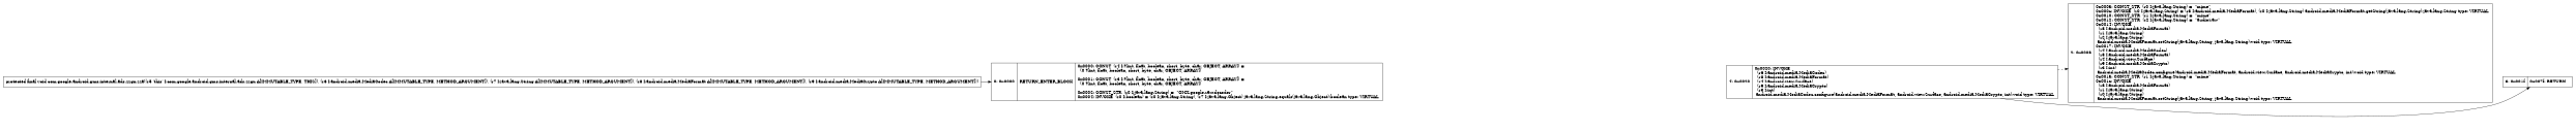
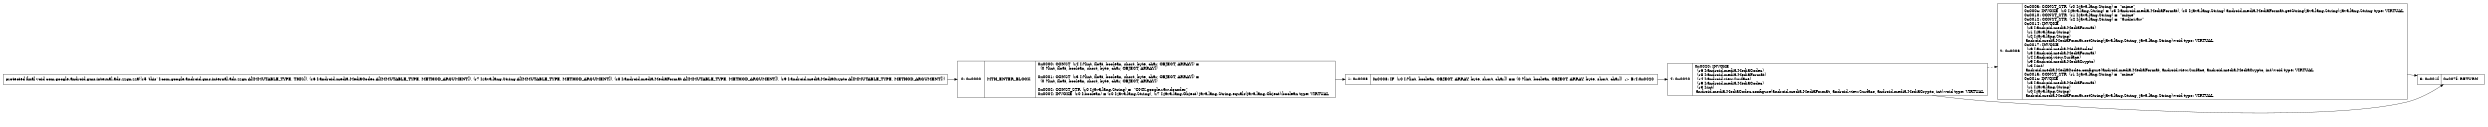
  digraph {
    rankdir=LR
    node [shape=record]
-   n1 [label="{0\:\ 0x0000|RETURN_ENTER_BLOCK\l|0x0000: CONST  (r4 I:?[int, float, boolean, short, byte, char, OBJECT, ARRAY]) = \l  (0 ?[int, float, boolean, short, byte, char, OBJECT, ARRAY])\l \l0x0001: CONST  (r3 I:?[int, float, boolean, short, byte, char, OBJECT, ARRAY]) = \l  (0 ?[int, float, boolean, short, byte, char, OBJECT, ARRAY])\l \l0x0002: CONST_STR  (r0 I:java.lang.String) =  \"OMX.google.raw.decoder\" \l0x0004: INVOKE  (r0 I:boolean) = (r0 I:java.lang.String), (r7 I:java.lang.Object) java.lang.String.equals(java.lang.Object):boolean type: VIRTUAL \l}"]
-   n3 [label="{4\:\ 0x0020|0x0020: INVOKE  \l  (r6 I:android.media.MediaCodec)\l  (r8 I:android.media.MediaFormat)\l  (r4 I:android.view.Surface)\l  (r9 I:android.media.MediaCrypto)\l  (r3 I:int)\l android.media.MediaCodec.configure(android.media.MediaFormat, android.view.Surface, android.media.MediaCrypto, int):void type: VIRTUAL \l}"]
-   n4 [label="{2\:\ 0x000a|0x000a: CONST_STR  (r0 I:java.lang.String) =  \"mime\" \l0x000c: INVOKE  (r0 I:java.lang.String) = (r8 I:android.media.MediaFormat), (r0 I:java.lang.String) android.media.MediaFormat.getString(java.lang.String):java.lang.String type: VIRTUAL \l0x0010: CONST_STR  (r1 I:java.lang.String) =  \"mime\" \l0x0012: CONST_STR  (r2 I:java.lang.String) =  \"audio\/raw\" \l0x0014: INVOKE  \l  (r8 I:android.media.MediaFormat)\l  (r1 I:java.lang.String)\l  (r2 I:java.lang.String)\l android.media.MediaFormat.setString(java.lang.String, java.lang.String):void type: VIRTUAL \l0x0017: INVOKE  \l  (r4 I:android.media.MediaCodec)\l  (r8 I:android.media.MediaFormat)\l  (r4 I:android.view.Surface)\l  (r9 I:android.media.MediaCrypto)\l  (r3 I:int)\l android.media.MediaCodec.configure(android.media.MediaFormat, android.view.Surface, android.media.MediaCrypto, int):void type: VIRTUAL \l0x001a: CONST_STR  (r1 I:java.lang.String) =  \"mime\" \l0x001c: INVOKE  \l  (r8 I:android.media.MediaFormat)\l  (r1 I:java.lang.String)\l  (r0 I:java.lang.String)\l android.media.MediaFormat.setString(java.lang.String, java.lang.String):void type: VIRTUAL \l}"]
+   n1 [label="{0\:\ 0x0000|MTH_ENTER_BLOCK\l|0x0000: CONST  (r4 I:?[int, float, boolean, short, byte, char, OBJECT, ARRAY]) = \l  (0 ?[int, float, boolean, short, byte, char, OBJECT, ARRAY])\l \l0x0001: CONST  (r3 I:?[int, float, boolean, short, byte, char, OBJECT, ARRAY]) = \l  (0 ?[int, float, boolean, short, byte, char, OBJECT, ARRAY])\l \l0x0002: CONST_STR  (r0 I:java.lang.String) =  \"OMX.google.raw.decoder\" \l0x0004: INVOKE  (r0 I:boolean) = (r0 I:java.lang.String), (r7 I:java.lang.Object) java.lang.String.equals(java.lang.Object):boolean type: VIRTUAL \l}"]
+   n2 [label="{1\:\ 0x0008|0x0008: IF  (r0 I:?[int, boolean, OBJECT, ARRAY, byte, short, char]) == (0 ?[int, boolean, OBJECT, ARRAY, byte, short, char])  \-\> B:4:0x0020 \l}"]
+   n3 [label="{4\:\ 0x0020|0x0020: INVOKE  \l  (r6 I:android.media.MediaCodec)\l  (r8 I:android.media.MediaFormat)\l  (r4 I:android.view.Surface)\l  (r9 I:android.media.MediaCodec)\l  (r3 I:int)\l android.media.MediaCodec.configure(android.media.MediaFormat, android.view.Surface, android.media.MediaCrypto, int):void type: VIRTUAL \l}"]
+   n4 [label="{2\:\ 0x000a|0x000a: CONST_STR  (r0 I:java.lang.String) =  \"mime\" \l0x000c: INVOKE  (r0 I:java.lang.String) = (r8 I:android.media.MediaFormat), (r0 I:java.lang.String) android.media.MediaFormat.getString(java.lang.String):java.lang.String type: VIRTUAL \l0x0010: CONST_STR  (r1 I:java.lang.String) =  \"mime\" \l0x0012: CONST_STR  (r2 I:java.lang.String) =  \"audio\/raw\" \l0x0014: INVOKE  \l  (r8 I:android.media.MediaFormat)\l  (r1 I:java.lang.String)\l  (r2 I:java.lang.String)\l android.media.MediaFormat.setString(java.lang.String, java.lang.String):void type: VIRTUAL \l0x0017: INVOKE  \l  (r6 I:android.media.MediaCodec)\l  (r8 I:android.media.MediaFormat)\l  (r4 I:android.view.Surface)\l  (r9 I:android.media.MediaCrypto)\l  (r3 I:int)\l android.media.MediaCodec.configure(android.media.MediaFormat, android.view.Surface, android.media.MediaCrypto, int):void type: VIRTUAL \l0x001a: CONST_STR  (r1 I:java.lang.String) =  \"mime\" \l0x001c: INVOKE  \l  (r8 I:android.media.MediaFormat)\l  (r1 I:java.lang.String)\l  (r0 I:java.lang.String)\l android.media.MediaFormat.setString(java.lang.String, java.lang.String):void type: VIRTUAL \l}"]
    n5 [label="{3\:\ 0x001f|0x007f: RETURN   \l}"]
    n6 [label="{protected final void com.google.android.gms.internal.ads.zzgn.zza((r5 'this' I:com.google.android.gms.internal.ads.zzgn A[IMMUTABLE_TYPE, THIS]), (r6 I:android.media.MediaCodec A[IMMUTABLE_TYPE, METHOD_ARGUMENT]), (r7 I:java.lang.String A[IMMUTABLE_TYPE, METHOD_ARGUMENT]), (r8 I:android.media.MediaFormat A[IMMUTABLE_TYPE, METHOD_ARGUMENT]), (r9 I:android.media.MediaCrypto A[IMMUTABLE_TYPE, METHOD_ARGUMENT])) }"]
+   n1 -> n2
+   n2 -> n3
    n3 -> n4 [style=dashed]
    n3 -> n5
+   n4 -> n5
    n6 -> n1
  }
